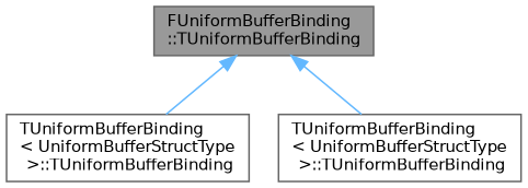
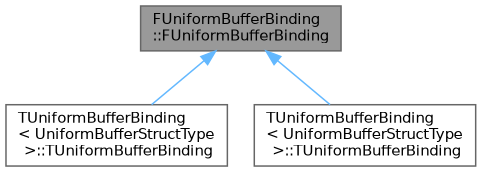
  digraph {
    rankdir=TB
    node [color=grey40 fillcolor=white fontname=Helvetica fontsize=10 shape=box style=filled]
    edge [color=steelblue1 dir=back fontname=Helvetica fontsize=10 labelfontname=Helvetica labelfontsize=10 style=solid]
-   n1 [color=gray40 fillcolor=grey60 fontcolor=black height=0.2 label="FUniformBufferBinding\l::TUniformBufferBinding" width=0.4]
+   n1 [color=gray40 fillcolor=grey60 fontcolor=black height=0.2 label="FUniformBufferBinding\l::FUniformBufferBinding" width=0.4]
    n2 [height=0.2 label="TUniformBufferBinding\l\< UniformBufferStructType\l \>::TUniformBufferBinding" width=0.4]
    n3 [height=0.2 label="TUniformBufferBinding\l\< UniformBufferStructType\l \>::TUniformBufferBinding" width=0.4]
    n1 -> n2
    n1 -> n3
  }
